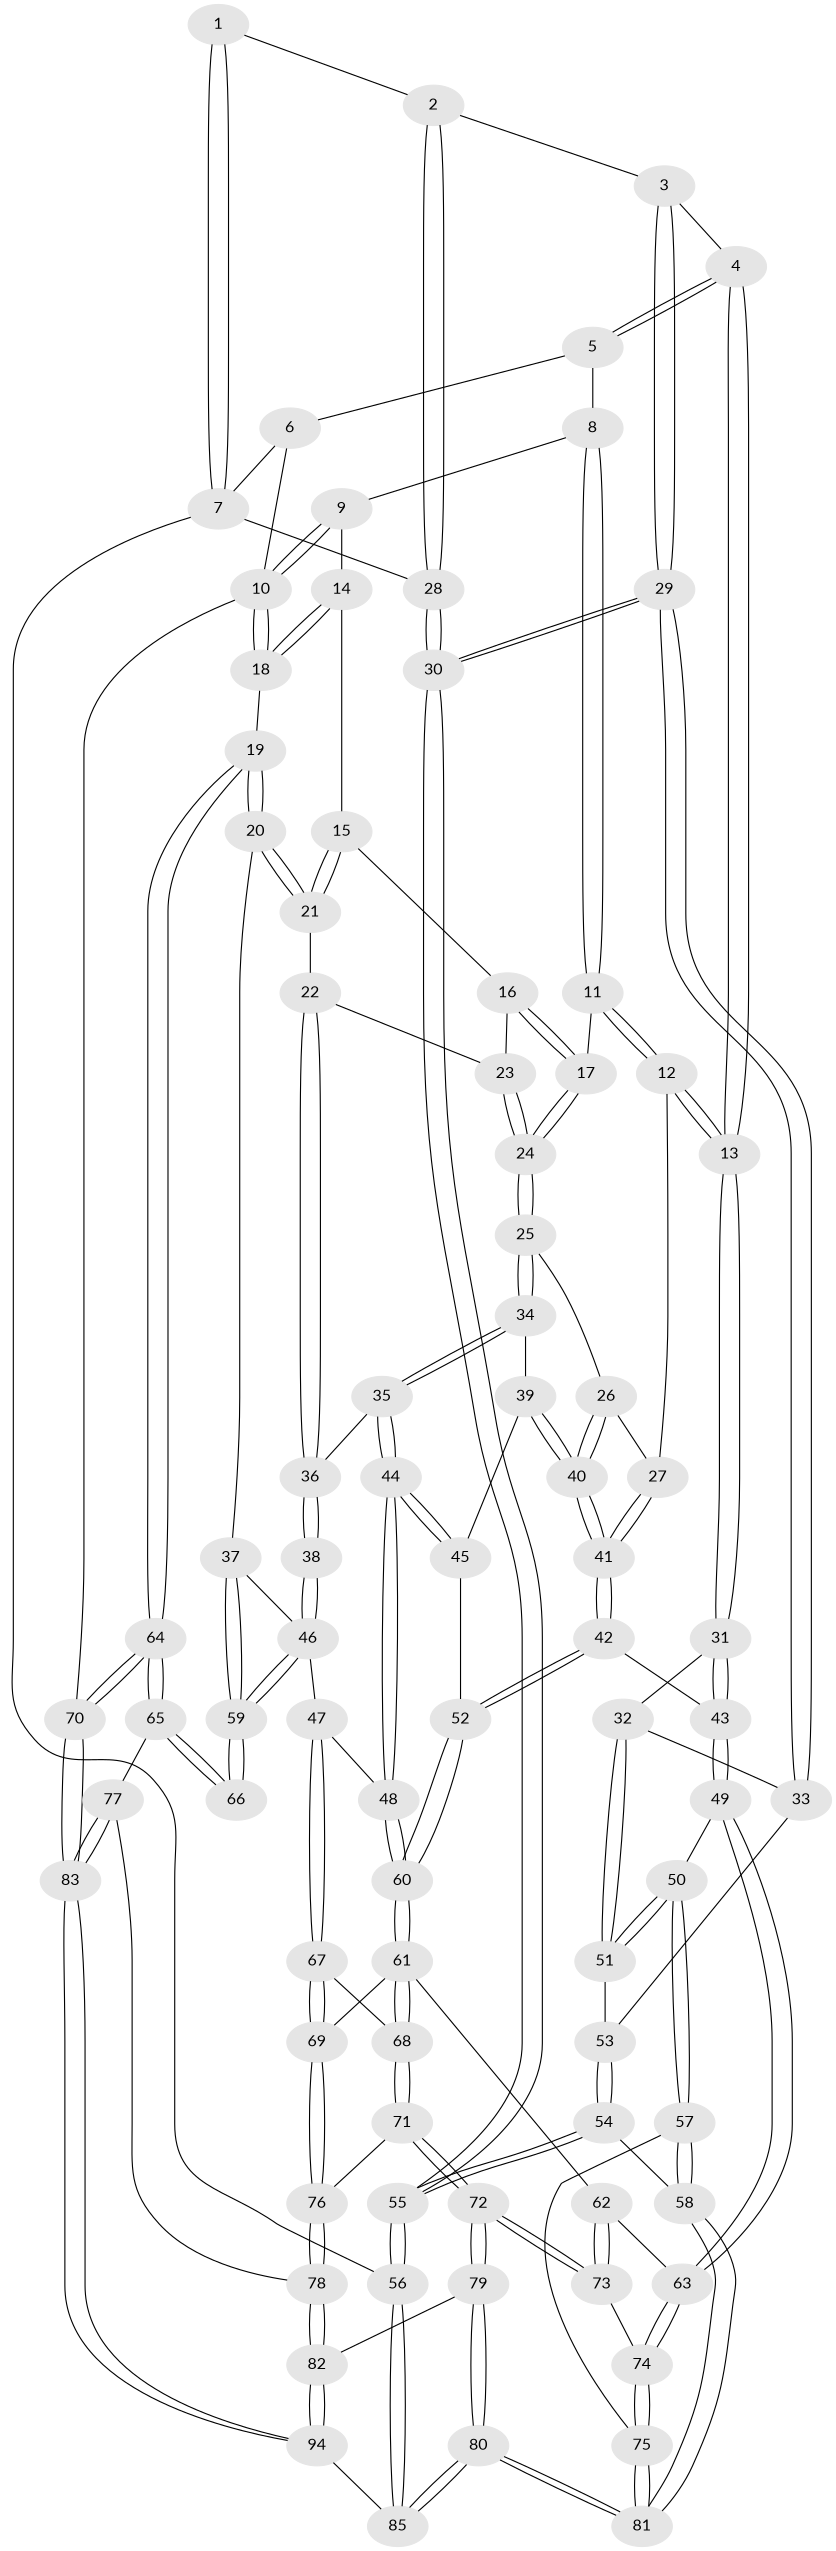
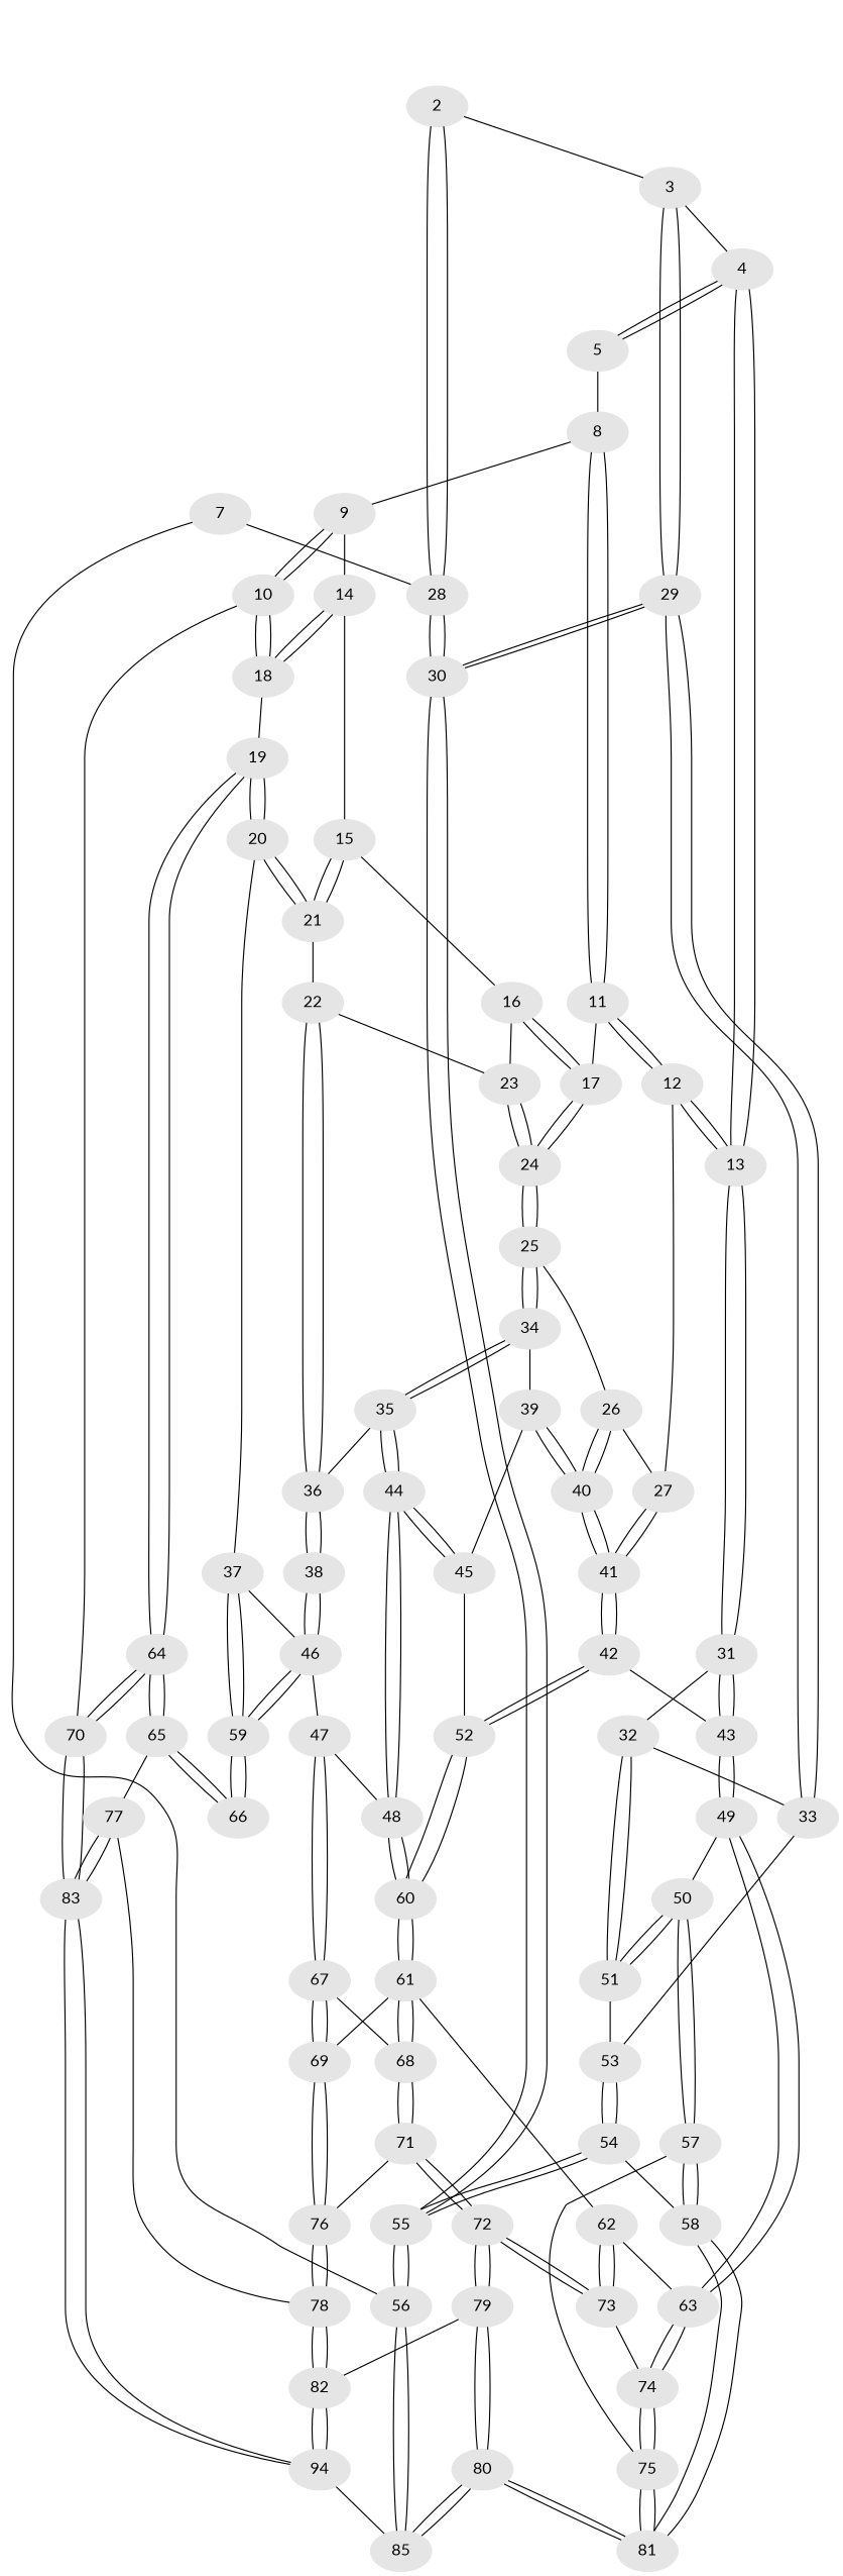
  graph {
    fontname=Lato
    node [color=gray90 fontname=Lato style=filled]
    edge [fontname=Lato]
-   1
    2
    7
    3
    28
    56
    4
    29
    30
    5
    13
    33
-   6
    8
    31
    10
    9
    11
    18
    70
    85
    14
    12
    17
    15
    19
    83
    27
    24
    41
    32
    43
    16
    21
    23
    22
    25
    20
    64
    37
    65
    59
    46
    36
    38
    26
    34
    40
    35
    39
    42
    55
    53
    51
    49
    54
    44
    45
    48
    66
    47
    52
    60
    50
    63
    67
    68
    69
    61
    57
    74
    58
    75
    81
    62
    73
    71
    77
    78
    76
    72
    n82 [label=94]
    79
    82
    80
-   1 -- 2
-   1 -- 7
-   1 -- 7
    2 -- 3
    2 -- 28
    2 -- 28
    7 -- 28
    7 -- 56
    3 -- 4
    3 -- 29
    3 -- 29
    28 -- 30
    28 -- 30
    56 -- 85
    56 -- 85
    4 -- 5
    4 -- 5
    4 -- 13
    4 -- 13
    29 -- 30
    29 -- 30
    29 -- 33
    29 -- 33
    30 -- 55
    30 -- 55
-   5 -- 6
    5 -- 8
    13 -- 31
    13 -- 31
    33 -- 53
-   6 -- 7
-   6 -- 10
    8 -- 9
    8 -- 11
    8 -- 11
    31 -- 32
    31 -- 43
    31 -- 43
    10 -- 18
    10 -- 18
    10 -- 70
    9 -- 10
    9 -- 10
    9 -- 14
    11 -- 12
    11 -- 12
    11 -- 17
    18 -- 19
    70 -- 83
    70 -- 83
    14 -- 18
    14 -- 18
    14 -- 15
    12 -- 13
    12 -- 13
    12 -- 27
    17 -- 24
    17 -- 24
    15 -- 16
    15 -- 21
    15 -- 21
    19 -- 20
    19 -- 20
    19 -- 64
    19 -- 64
    83 -- n82
    83 -- n82
    27 -- 41
    27 -- 41
    24 -- 25
    24 -- 25
    41 -- 42
    41 -- 42
    32 -- 33
    32 -- 51
    32 -- 51
    43 -- 49
    43 -- 49
    16 -- 17
    16 -- 17
    16 -- 23
    21 -- 22
    23 -- 24
    23 -- 24
    22 -- 23
    22 -- 36
    22 -- 36
    25 -- 26
    25 -- 34
    25 -- 34
    20 -- 21
    20 -- 21
    20 -- 37
    64 -- 70
    64 -- 70
    64 -- 65
    64 -- 65
    37 -- 59
    37 -- 59
    37 -- 46
    65 -- 66
    65 -- 66
    65 -- 77
    59 -- 66
    59 -- 66
    46 -- 59
    46 -- 59
    46 -- 47
    36 -- 38
    36 -- 38
    38 -- 46
    38 -- 46
    26 -- 27
    26 -- 40
    26 -- 40
    34 -- 35
    34 -- 35
    34 -- 39
    40 -- 41
    40 -- 41
    35 -- 36
    35 -- 44
    35 -- 44
    39 -- 40
    39 -- 40
    39 -- 45
    42 -- 43
    42 -- 52
    42 -- 52
    55 -- 56
    55 -- 56
    53 -- 54
    53 -- 54
    51 -- 53
    49 -- 50
    49 -- 63
    49 -- 63
    54 -- 55
    54 -- 55
    54 -- 58
    44 -- 45
    44 -- 45
    44 -- 48
    44 -- 48
    45 -- 52
    48 -- 60
    48 -- 60
    47 -- 48
    47 -- 67
    47 -- 67
    52 -- 60
    52 -- 60
    60 -- 61
    60 -- 61
    50 -- 51
    50 -- 51
    50 -- 57
    50 -- 57
    63 -- 74
    63 -- 74
    67 -- 68
    67 -- 69
    67 -- 69
    68 -- 71
    68 -- 71
    69 -- 76
    69 -- 76
    61 -- 68
    61 -- 68
    61 -- 69
    61 -- 62
    57 -- 58
    57 -- 58
    57 -- 75
    74 -- 75
    74 -- 75
    58 -- 81
    58 -- 81
    75 -- 81
    75 -- 81
    62 -- 63
    62 -- 73
    62 -- 73
    73 -- 74
    71 -- 76
    71 -- 72
    71 -- 72
    77 -- 83
    77 -- 83
    77 -- 78
    78 -- 82
    78 -- 82
    76 -- 78
    76 -- 78
    72 -- 73
    72 -- 73
    72 -- 79
    72 -- 79
    n82 -- 85
    79 -- 82
    79 -- 80
    79 -- 80
    82 -- n82
    82 -- n82
    80 -- 85
    80 -- 85
    80 -- 81
    80 -- 81
  }
